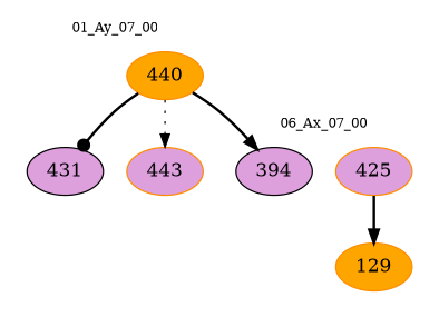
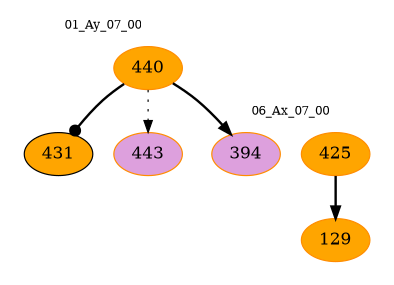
  digraph {
    node [color=darkorange fillcolor=plum style=filled]
    edge [arrowhead=normal color=black style=bold]
-   n1 [label=425]
-   n2 [color=black label=394]
+   n1 [fillcolor=orange label=425]
+   n2 [label=394]
    n3 [fillcolor=orange label=129]
    n4 [fillcolor=orange label=440]
-   n5 [color=black label=431]
+   n5 [color=black fillcolor=orange label=431]
    n6 [label=443]
    subgraph cluster_1 {
      color=white
      fontsize=10
      label="06_Ax_07_00"
      n1
      n2
      n3
    }
    subgraph cluster_2 {
      color=white
      fontsize=10
      label="01_Ay_07_00"
      n4
      n5
      n6
    }
    n1 -> n3
    n4 -> n2
    n4 -> n5 [arrowhead=dot]
    n4 -> n6 [style=dotted]
  }
